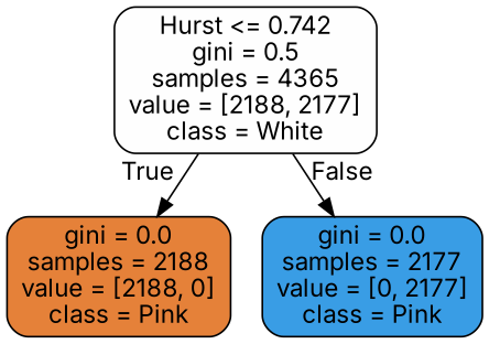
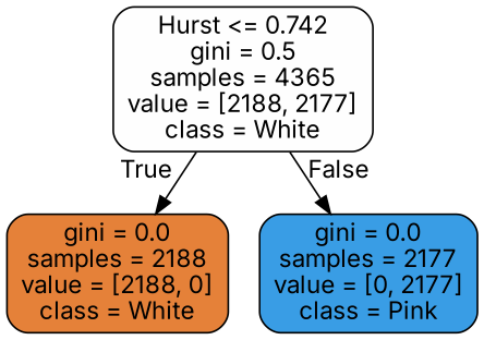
  digraph {
    fontname=Inter
    node [color=black fontname=Inter shape=box style="filled, rounded"]
    edge [fontname=Inter labeldistance=2.5]
    n1 [fillcolor="#e5813901" label="Hurst <= 0.742\ngini = 0.5\nsamples = 4365\nvalue = [2188, 2177]\nclass = White"]
-   n2 [fillcolor="#e58139ff" label="gini = 0.0\nsamples = 2188\nvalue = [2188, 0]\nclass = Pink"]
+   n2 [fillcolor="#e58139ff" label="gini = 0.0\nsamples = 2188\nvalue = [2188, 0]\nclass = White"]
    n3 [fillcolor="#399de5ff" label="gini = 0.0\nsamples = 2177\nvalue = [0, 2177]\nclass = Pink"]
    n1 -> n2 [headlabel=True labelangle=45]
    n1 -> n3 [headlabel=False labelangle=-45]
  }
